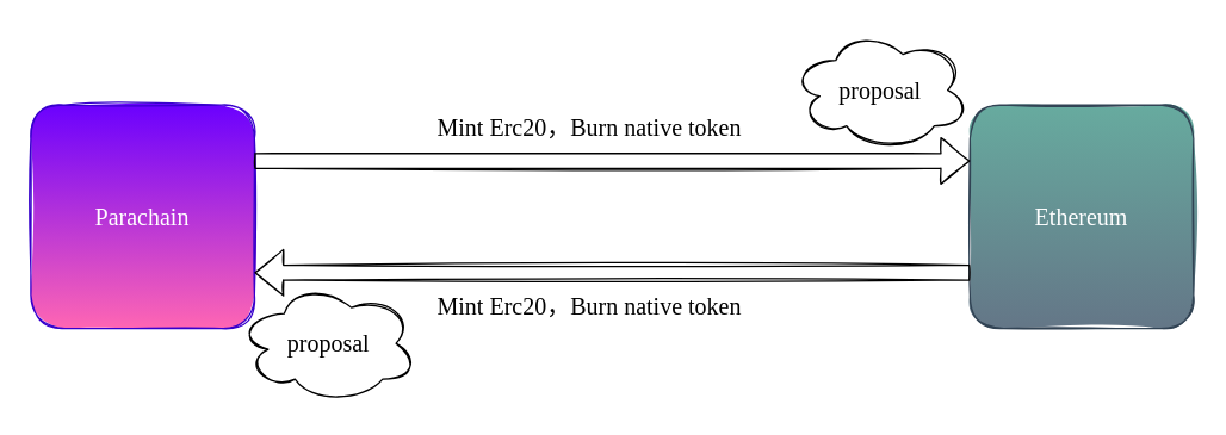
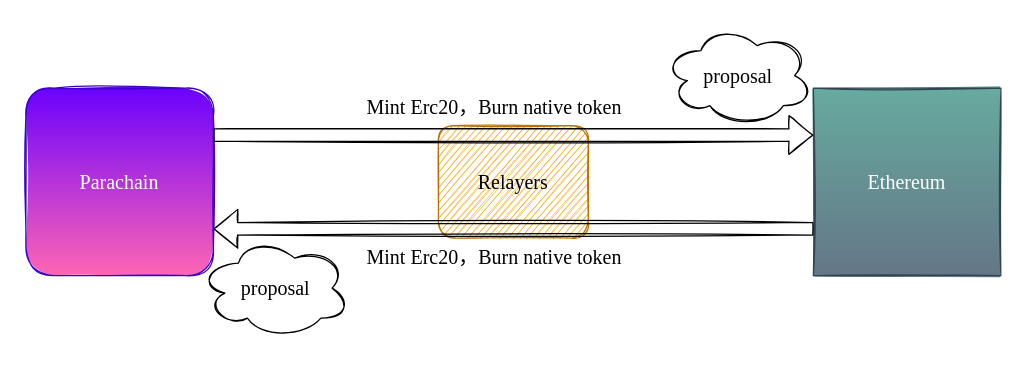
  <mxCell id="0" />
  <mxCell id="1" parent="0" />
  <mxCell id="2" value="Parachain" style="rounded=1;whiteSpace=wrap;html=1;fontSize=16;sketch=1;fontFamily=Comic Sans MS;fillColor=#6a00ff;fontColor=#ffffff;strokeColor=#3700CC;gradientColor=#FF66B3;" vertex="1" parent="1"><mxGeometry x="20" y="70" width="150" height="150" as="geometry" /></mxCell>
- <mxCell id="3" value="Ethereum" style="rounded=1;whiteSpace=wrap;html=1;fontSize=16;sketch=1;fontFamily=Comic Sans MS;fillColor=#647687;fontColor=#ffffff;strokeColor=#314354;gradientColor=#67AB9F;gradientDirection=north;" vertex="1" parent="1"><mxGeometry x="650" y="70" width="150" height="150" as="geometry" /></mxCell>
+ <mxCell id="3" value="Ethereum" style="whiteSpace=wrap;html=1;fontSize=16;sketch=1;fontFamily=Comic Sans MS;fillColor=#647687;fontColor=#ffffff;strokeColor=#314354;gradientColor=#67AB9F;gradientDirection=north;rounded=0;" vertex="1" parent="1"><mxGeometry x="650" y="70" width="150" height="150" as="geometry" /></mxCell>
+ <mxCell id="4" value="Relayers" style="rounded=1;whiteSpace=wrap;html=1;fontSize=16;shadow=0;glass=0;sketch=1;fontFamily=Comic Sans MS;fillColor=#f0a30a;fontColor=#000000;strokeColor=#BD7000;" vertex="1" parent="1"><mxGeometry x="350" y="100" width="120" height="90" as="geometry" /></mxCell>
  <mxCell id="5" value="" style="endArrow=classic;html=1;rounded=1;fontSize=16;exitX=1;exitY=0.25;exitDx=0;exitDy=0;entryX=0;entryY=0.25;entryDx=0;entryDy=0;strokeWidth=1;shape=flexArrow;sketch=1;" edge="1" parent="1" source="2" target="3"><mxGeometry width="50" height="50" relative="1" as="geometry"><mxPoint x="350" y="240" as="sourcePoint" /><mxPoint x="400" y="190" as="targetPoint" /></mxGeometry></mxCell>
  <mxCell id="6" value="" style="endArrow=classic;html=1;rounded=1;fontSize=16;exitX=0;exitY=0.75;exitDx=0;exitDy=0;entryX=1;entryY=0.75;entryDx=0;entryDy=0;strokeWidth=1;shape=flexArrow;sketch=1;" edge="1" parent="1" source="3" target="2"><mxGeometry width="50" height="50" relative="1" as="geometry"><mxPoint x="350" y="240" as="sourcePoint" /><mxPoint x="400" y="190" as="targetPoint" /></mxGeometry></mxCell>
  <mxCell id="7" value="Mint Erc20，Burn native token" style="text;html=1;strokeColor=none;fillColor=none;align=center;verticalAlign=middle;whiteSpace=wrap;rounded=0;fontSize=16;fontFamily=Comic Sans MS;" vertex="1" parent="1"><mxGeometry x="230" y="190" width="330" height="30" as="geometry" /></mxCell>
  <mxCell id="8" value="Mint Erc20，Burn native token" style="text;html=1;strokeColor=none;fillColor=none;align=center;verticalAlign=middle;whiteSpace=wrap;rounded=0;fontSize=16;fontFamily=Comic Sans MS;" vertex="1" parent="1"><mxGeometry x="230" y="70" width="330" height="30" as="geometry" /></mxCell>
  <mxCell id="9" value="proposal" style="ellipse;shape=cloud;whiteSpace=wrap;html=1;rounded=1;shadow=0;glass=0;sketch=1;fontFamily=Comic Sans MS;fontSize=16;" vertex="1" parent="1"><mxGeometry x="530" y="20" width="120" height="80" as="geometry" /></mxCell>
  <mxCell id="10" value="proposal" style="ellipse;shape=cloud;whiteSpace=wrap;html=1;rounded=1;shadow=0;glass=0;sketch=1;fontFamily=Comic Sans MS;fontSize=16;" vertex="1" parent="1"><mxGeometry x="160" y="190" width="120" height="80" as="geometry" /></mxCell>
